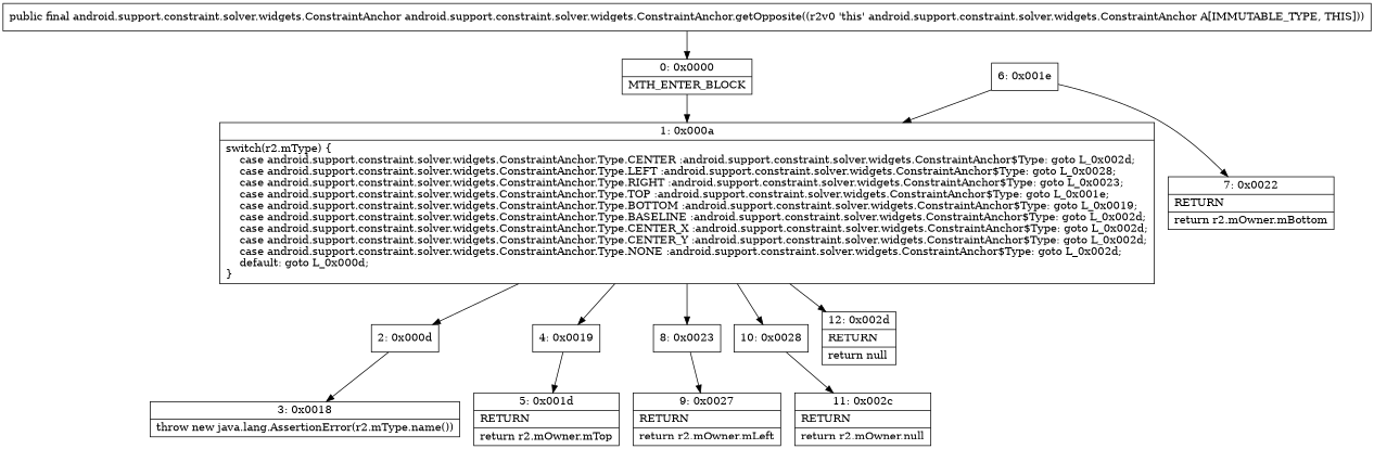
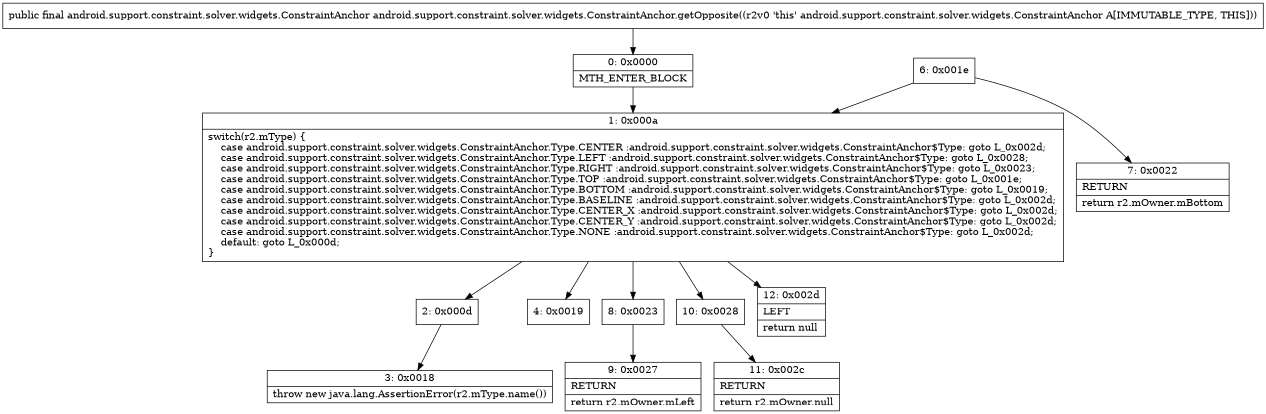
  digraph {
    node [shape=record]
    n1 [label="{0\:\ 0x0000|MTH_ENTER_BLOCK\l}"]
    n2 [label="{1\:\ 0x000a|switch(r2.mType) \{\l    case android.support.constraint.solver.widgets.ConstraintAnchor.Type.CENTER :android.support.constraint.solver.widgets.ConstraintAnchor$Type: goto L_0x002d;\l    case android.support.constraint.solver.widgets.ConstraintAnchor.Type.LEFT :android.support.constraint.solver.widgets.ConstraintAnchor$Type: goto L_0x0028;\l    case android.support.constraint.solver.widgets.ConstraintAnchor.Type.RIGHT :android.support.constraint.solver.widgets.ConstraintAnchor$Type: goto L_0x0023;\l    case android.support.constraint.solver.widgets.ConstraintAnchor.Type.TOP :android.support.constraint.solver.widgets.ConstraintAnchor$Type: goto L_0x001e;\l    case android.support.constraint.solver.widgets.ConstraintAnchor.Type.BOTTOM :android.support.constraint.solver.widgets.ConstraintAnchor$Type: goto L_0x0019;\l    case android.support.constraint.solver.widgets.ConstraintAnchor.Type.BASELINE :android.support.constraint.solver.widgets.ConstraintAnchor$Type: goto L_0x002d;\l    case android.support.constraint.solver.widgets.ConstraintAnchor.Type.CENTER_X :android.support.constraint.solver.widgets.ConstraintAnchor$Type: goto L_0x002d;\l    case android.support.constraint.solver.widgets.ConstraintAnchor.Type.CENTER_Y :android.support.constraint.solver.widgets.ConstraintAnchor$Type: goto L_0x002d;\l    case android.support.constraint.solver.widgets.ConstraintAnchor.Type.NONE :android.support.constraint.solver.widgets.ConstraintAnchor$Type: goto L_0x002d;\l    default: goto L_0x000d;\l\}\l}"]
    n3 [label="{2\:\ 0x000d}"]
    n4 [label="{4\:\ 0x0019}"]
    n5 [label="{8\:\ 0x0023}"]
    n6 [label="{10\:\ 0x0028}"]
-   n7 [label="{12\:\ 0x002d|RETURN\l|return null\l}"]
+   n7 [label="{12\:\ 0x002d|LEFT\l|return null\l}"]
    n8 [label="{3\:\ 0x0018|throw new java.lang.AssertionError(r2.mType.name())\l}"]
-   n9 [label="{5\:\ 0x001d|RETURN\l|return r2.mOwner.mTop\l}"]
    n10 [label="{6\:\ 0x001e}"]
    n11 [label="{7\:\ 0x0022|RETURN\l|return r2.mOwner.mBottom\l}"]
    n12 [label="{9\:\ 0x0027|RETURN\l|return r2.mOwner.mLeft\l}"]
    n13 [label="{11\:\ 0x002c|RETURN\l|return r2.mOwner.null\l}"]
    n14 [label="{public final android.support.constraint.solver.widgets.ConstraintAnchor android.support.constraint.solver.widgets.ConstraintAnchor.getOpposite((r2v0 'this' android.support.constraint.solver.widgets.ConstraintAnchor A[IMMUTABLE_TYPE, THIS])) }"]
    n1 -> n2
    n2 -> n3
    n2 -> n4
    n2 -> n5
    n2 -> n6
    n2 -> n7
    n3 -> n8
-   n4 -> n9
    n5 -> n12
    n6 -> n13
    n10 -> n2
    n10 -> n11
    n14 -> n1
  }
